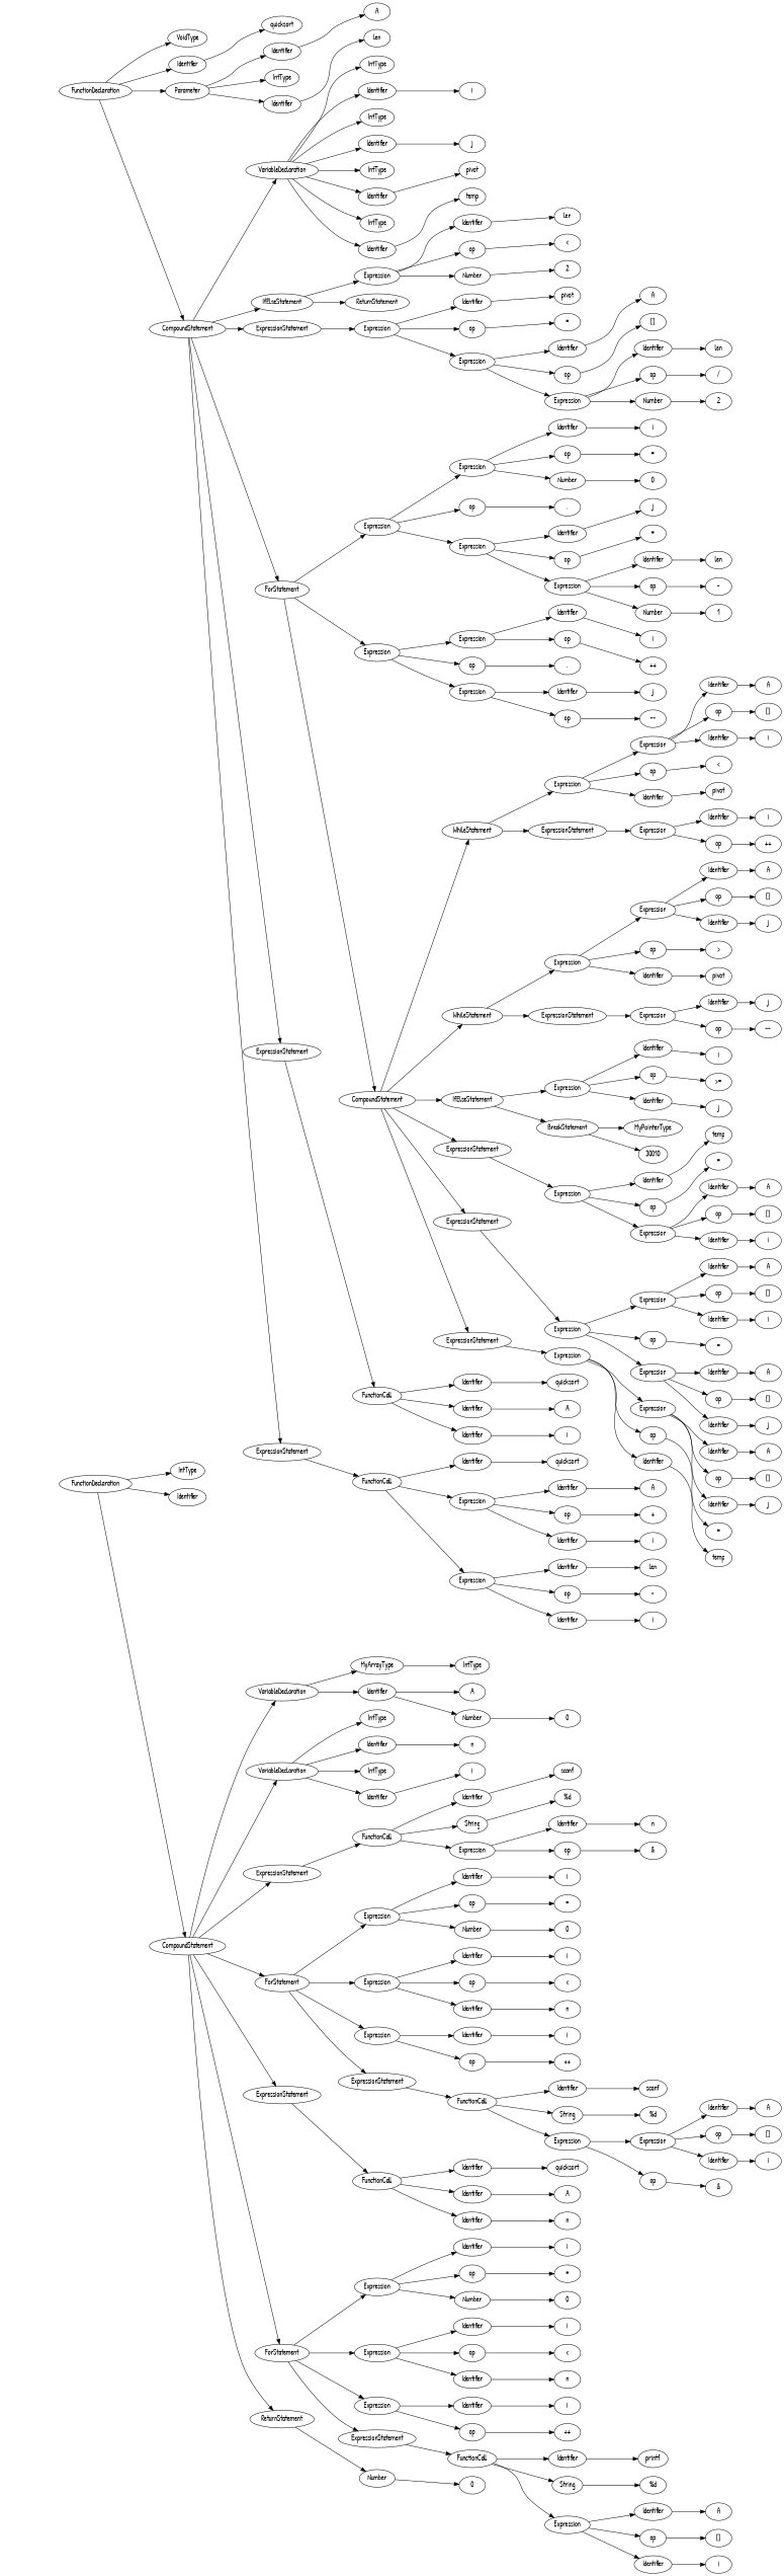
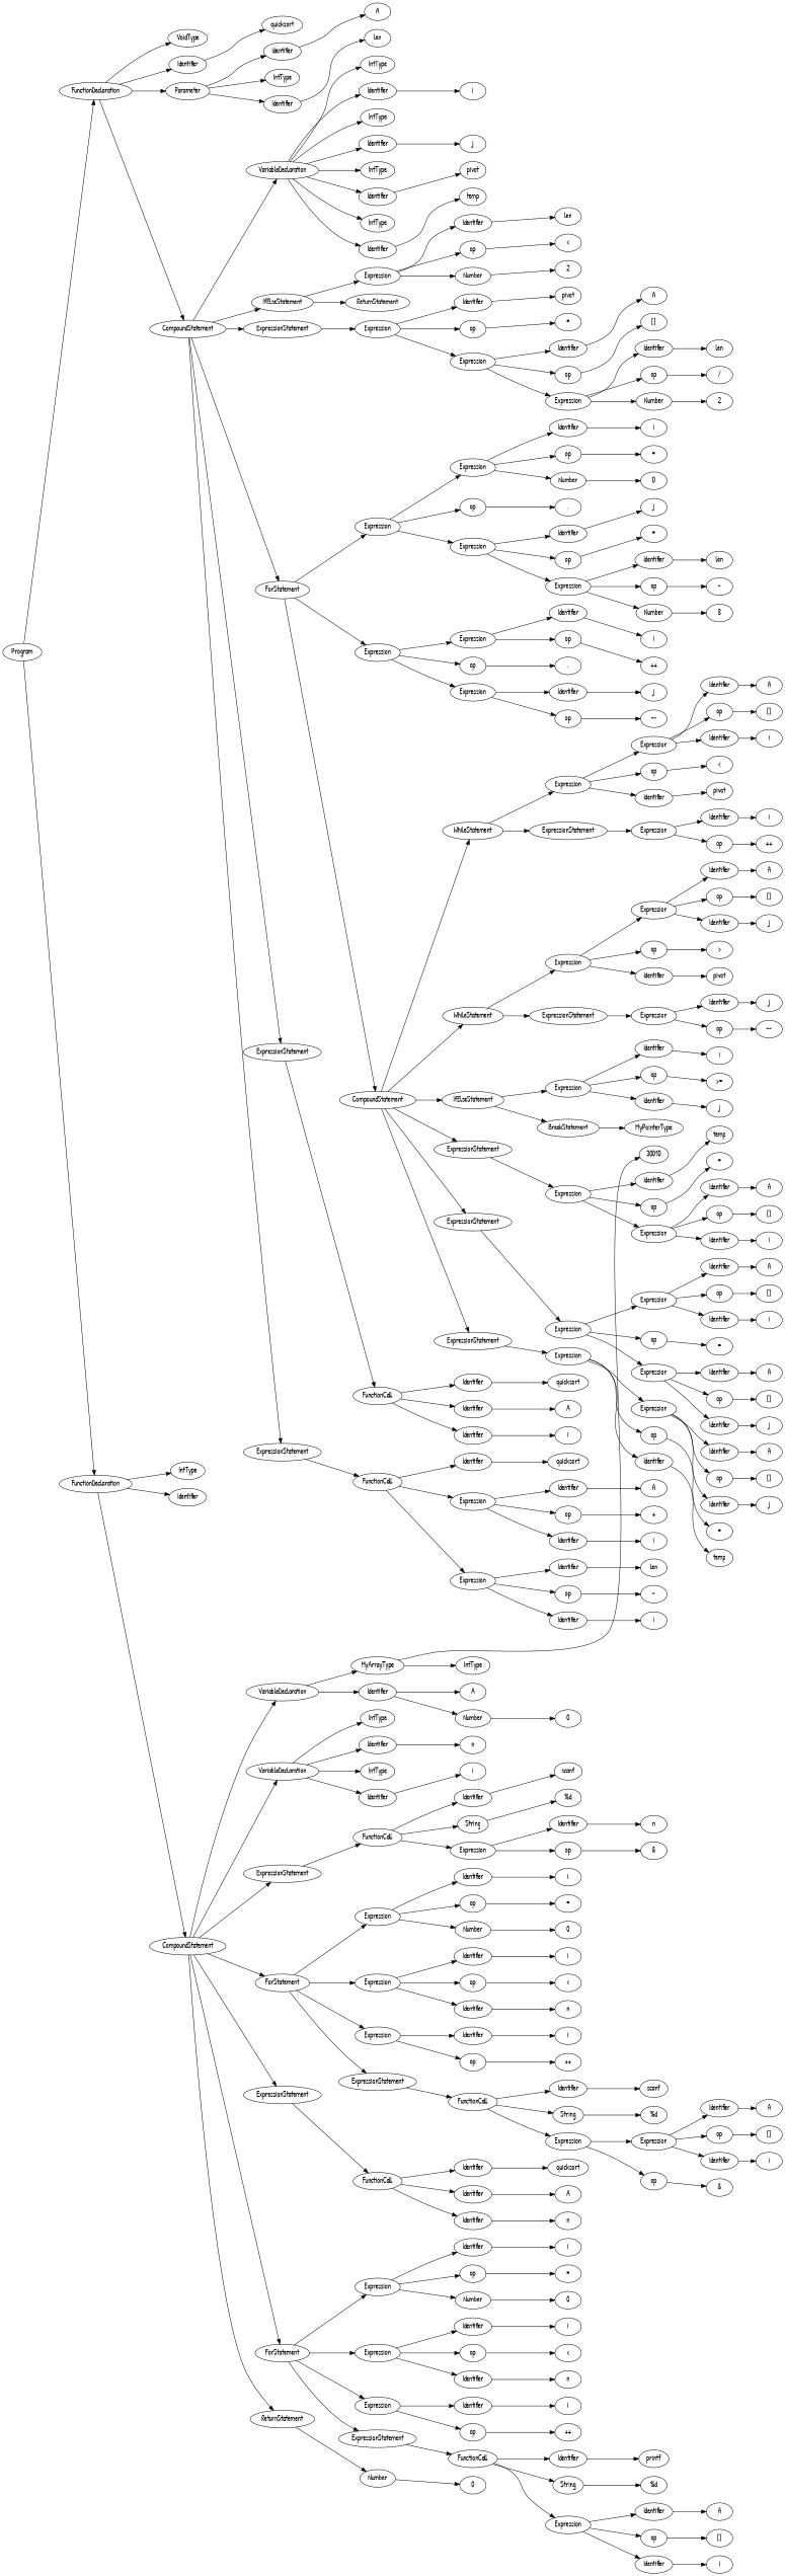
  digraph {
    fontname="Patrick Hand"
    rankdir=LR
    node [fontname="Patrick Hand"]
    edge [fontname="Patrick Hand"]
+   n1 [label=Program]
    n2 [label=FunctionDeclaration]
    n3 [label=FunctionDeclaration]
    n4 [label=VoidType]
    n5 [label=Identifier]
    n6 [label=Parameter]
    n7 [label=CompoundStatement]
    n8 [label=IntType]
    n9 [label=Identifier]
    n10 [label=CompoundStatement]
    n11 [label=quicksort]
    n12 [label=Identifier]
    n13 [label=IntType]
    n14 [label=Identifier]
    n15 [label=VariableDeclaration]
    n16 [label=IfElseStatement]
    n17 [label=ExpressionStatement]
    n18 [label=ForStatement]
    n19 [label=ExpressionStatement]
    n20 [label=ExpressionStatement]
    n21 [label=MyPointerType]
    n22 [label=A]
    n23 [label=len]
    n24 [label=IntType]
    n25 [label=Identifier]
    n26 [label=IntType]
    n27 [label=Identifier]
    n28 [label=IntType]
    n29 [label=Identifier]
    n30 [label=IntType]
    n31 [label=Identifier]
    n32 [label=Expression]
    n33 [label=ReturnStatement]
    n34 [label=Expression]
    n35 [label=Expression]
    n36 [label=Expression]
    n37 [label=CompoundStatement]
    n38 [label=FunctionCall]
    n39 [label=FunctionCall]
    n40 [label=i]
    n41 [label=j]
    n42 [label=pivot]
    n43 [label=temp]
    n44 [label=Identifier]
    n45 [label=op]
    n46 [label=Number]
    n47 [label=len]
    n48 [label="<"]
    n49 [label=2]
    n50 [label=Identifier]
    n51 [label=op]
    n52 [label=Expression]
    n53 [label=pivot]
    n54 [label="="]
    n55 [label=Identifier]
    n56 [label=op]
    n57 [label=Expression]
    n58 [label=A]
    n59 [label="[]"]
    n60 [label=Identifier]
    n61 [label=op]
    n62 [label=Number]
    n63 [label=len]
    n64 [label="/"]
    n65 [label=2]
    n66 [label=Expression]
    n67 [label=op]
    n68 [label=Expression]
    n69 [label=Expression]
    n70 [label=op]
    n71 [label=Expression]
    n72 [label=WhileStatement]
    n73 [label=WhileStatement]
    n74 [label=IfElseStatement]
    n75 [label=ExpressionStatement]
    n76 [label=ExpressionStatement]
    n77 [label=ExpressionStatement]
    n78 [label=Identifier]
    n79 [label=op]
    n80 [label=Number]
    n81 [label=","]
    n82 [label=Identifier]
    n83 [label=op]
    n84 [label=Expression]
    n85 [label=i]
    n86 [label="="]
    n87 [label=0]
    n88 [label=j]
    n89 [label="="]
    n90 [label=Identifier]
    n91 [label=op]
    n92 [label=Number]
    n93 [label=len]
    n94 [label="-"]
-   n95 [label=1]
+   n95 [label=8]
    n96 [label=Identifier]
    n97 [label=op]
    n98 [label=","]
    n99 [label=Identifier]
    n100 [label=op]
    n101 [label=i]
    n102 [label="++"]
    n103 [label=j]
    n104 [label="--"]
    n105 [label=Expression]
    n106 [label=ExpressionStatement]
    n107 [label=Expression]
    n108 [label=ExpressionStatement]
    n109 [label=Expression]
    n110 [label=BreakStatement]
    n111 [label=Expression]
    n112 [label=Expression]
    n113 [label=Expression]
    n114 [label=Expression]
    n115 [label=op]
    n116 [label=Identifier]
    n117 [label=Expression]
    n118 [label=Identifier]
    n119 [label=op]
    n120 [label=Identifier]
    n121 [label="<"]
    n122 [label=pivot]
    n123 [label=A]
    n124 [label="[]"]
    n125 [label=i]
    n126 [label=Identifier]
    n127 [label=op]
    n128 [label=i]
    n129 [label="++"]
    n130 [label=Expression]
    n131 [label=op]
    n132 [label=Identifier]
    n133 [label=Expression]
    n134 [label=Identifier]
    n135 [label=op]
    n136 [label=Identifier]
    n137 [label=">"]
    n138 [label=pivot]
    n139 [label=A]
    n140 [label="[]"]
    n141 [label=j]
    n142 [label=Identifier]
    n143 [label=op]
    n144 [label=j]
    n145 [label="--"]
    n146 [label=Identifier]
    n147 [label=op]
    n148 [label=Identifier]
    n149 [label=i]
    n150 [label=">="]
    n151 [label=j]
    n152 [label=Identifier]
    n153 [label=op]
    n154 [label=Expression]
    n155 [label=temp]
    n156 [label="="]
    n157 [label=Identifier]
    n158 [label=op]
    n159 [label=Identifier]
    n160 [label=A]
    n161 [label="[]"]
    n162 [label=i]
    n163 [label=Expression]
    n164 [label=op]
    n165 [label=Expression]
    n166 [label=Identifier]
    n167 [label=op]
    n168 [label=Identifier]
    n169 [label="="]
    n170 [label=Identifier]
    n171 [label=op]
    n172 [label=Identifier]
    n173 [label=A]
    n174 [label="[]"]
    n175 [label=i]
    n176 [label=A]
    n177 [label="[]"]
    n178 [label=j]
    n179 [label=Expression]
    n180 [label=op]
    n181 [label=Identifier]
    n182 [label=Identifier]
    n183 [label=op]
    n184 [label=Identifier]
    n185 [label="="]
    n186 [label=temp]
    n187 [label=A]
    n188 [label="[]"]
    n189 [label=j]
    n190 [label=Identifier]
    n191 [label=Identifier]
    n192 [label=Identifier]
    n193 [label=quicksort]
    n194 [label=A]
    n195 [label=i]
    n196 [label=Identifier]
    n197 [label=Expression]
    n198 [label=Expression]
    n199 [label=quicksort]
    n200 [label=Identifier]
    n201 [label=op]
    n202 [label=Identifier]
    n203 [label=Identifier]
    n204 [label=op]
    n205 [label=Identifier]
    n206 [label=A]
    n207 [label="+"]
    n208 [label=i]
    n209 [label=len]
    n210 [label="-"]
    n211 [label=i]
    n212 [label=VariableDeclaration]
    n213 [label=VariableDeclaration]
    n214 [label=ExpressionStatement]
    n215 [label=ForStatement]
    n216 [label=ExpressionStatement]
    n217 [label=ForStatement]
    n218 [label=ReturnStatement]
    n219 [label=MyArrayType]
    n220 [label=Identifier]
    n221 [label=IntType]
    n222 [label=Identifier]
    n223 [label=IntType]
    n224 [label=Identifier]
    n225 [label=FunctionCall]
    n226 [label=Expression]
    n227 [label=Expression]
    n228 [label=Expression]
    n229 [label=ExpressionStatement]
    n230 [label=FunctionCall]
    n231 [label=Expression]
    n232 [label=Expression]
    n233 [label=Expression]
    n234 [label=ExpressionStatement]
    n235 [label=Number]
    n236 [label=30010]
    n237 [label=IntType]
    n238 [label=A]
    n239 [label=Number]
    n240 [label=0]
    n241 [label=n]
    n242 [label=i]
    n243 [label=Identifier]
    n244 [label=String]
    n245 [label=Expression]
    n246 [label=scanf]
    n247 [label="%d"]
    n248 [label=Identifier]
    n249 [label=op]
    n250 [label=n]
    n251 [label="&"]
    n252 [label=Identifier]
    n253 [label=op]
    n254 [label=Number]
    n255 [label=Identifier]
    n256 [label=op]
    n257 [label=Identifier]
    n258 [label=Identifier]
    n259 [label=op]
    n260 [label=FunctionCall]
    n261 [label=i]
    n262 [label="="]
    n263 [label=0]
    n264 [label=i]
    n265 [label="<"]
    n266 [label=n]
    n267 [label=i]
    n268 [label="++"]
    n269 [label=Identifier]
    n270 [label=String]
    n271 [label=Expression]
    n272 [label=scanf]
    n273 [label="%d"]
    n274 [label=Expression]
    n275 [label=op]
    n276 [label=Identifier]
    n277 [label=op]
    n278 [label=Identifier]
    n279 [label="&"]
    n280 [label=A]
    n281 [label="[]"]
    n282 [label=i]
    n283 [label=Identifier]
    n284 [label=Identifier]
    n285 [label=Identifier]
    n286 [label=quicksort]
    n287 [label=A]
    n288 [label=n]
    n289 [label=Identifier]
    n290 [label=op]
    n291 [label=Number]
    n292 [label=Identifier]
    n293 [label=op]
    n294 [label=Identifier]
    n295 [label=Identifier]
    n296 [label=op]
    n297 [label=FunctionCall]
    n298 [label=i]
    n299 [label="="]
    n300 [label=0]
    n301 [label=i]
    n302 [label="<"]
    n303 [label=n]
    n304 [label=i]
    n305 [label="++"]
    n306 [label=Identifier]
    n307 [label=String]
    n308 [label=Expression]
    n309 [label=printf]
    n310 [label="%d\n"]
    n311 [label=Identifier]
    n312 [label=op]
    n313 [label=Identifier]
    n314 [label=A]
    n315 [label="[]"]
    n316 [label=i]
    n317 [label=0]
+   n1 -> n2
+   n1 -> n3
    n2 -> n4
    n2 -> n5
    n2 -> n6
    n2 -> n7
    n3 -> n8
    n3 -> n9
    n3 -> n10
    n5 -> n11
    n6 -> n12
    n6 -> n13
    n6 -> n14
    n7 -> n15
    n7 -> n16
    n7 -> n17
    n7 -> n18
    n7 -> n19
    n7 -> n20
    n10 -> n212
    n10 -> n213
    n10 -> n214
    n10 -> n215
    n10 -> n216
    n10 -> n217
    n10 -> n218
    n12 -> n22
    n14 -> n23
    n15 -> n24
    n15 -> n25
    n15 -> n26
    n15 -> n27
    n15 -> n28
    n15 -> n29
    n15 -> n30
    n15 -> n31
    n16 -> n32
    n16 -> n33
    n17 -> n34
    n18 -> n35
    n18 -> n36
    n18 -> n37
    n19 -> n38
    n20 -> n39
    n25 -> n40
    n27 -> n41
    n29 -> n42
    n31 -> n43
    n32 -> n44
    n32 -> n45
    n32 -> n46
    n34 -> n50
    n34 -> n51
    n34 -> n52
    n35 -> n66
    n35 -> n67
    n35 -> n68
    n36 -> n69
    n36 -> n70
    n36 -> n71
    n37 -> n72
    n37 -> n73
    n37 -> n74
    n37 -> n75
    n37 -> n76
    n37 -> n77
    n38 -> n190
    n38 -> n191
    n38 -> n192
    n39 -> n196
    n39 -> n197
    n39 -> n198
    n44 -> n47
    n45 -> n48
    n46 -> n49
    n50 -> n53
    n51 -> n54
    n52 -> n55
    n52 -> n56
    n52 -> n57
    n55 -> n58
    n56 -> n59
    n57 -> n60
    n57 -> n61
    n57 -> n62
    n60 -> n63
    n61 -> n64
    n62 -> n65
    n66 -> n78
    n66 -> n79
    n66 -> n80
    n67 -> n81
    n68 -> n82
    n68 -> n83
    n68 -> n84
    n69 -> n96
    n69 -> n97
    n70 -> n98
    n71 -> n99
    n71 -> n100
    n72 -> n105
    n72 -> n106
    n73 -> n107
    n73 -> n108
    n74 -> n109
    n74 -> n110
    n75 -> n111
    n76 -> n112
    n77 -> n113
    n78 -> n85
    n79 -> n86
    n80 -> n87
    n82 -> n88
    n83 -> n89
    n84 -> n90
    n84 -> n91
    n84 -> n92
    n90 -> n93
    n91 -> n94
    n92 -> n95
    n96 -> n101
    n97 -> n102
    n99 -> n103
    n100 -> n104
    n105 -> n114
    n105 -> n115
    n105 -> n116
    n106 -> n117
    n107 -> n130
    n107 -> n131
    n107 -> n132
    n108 -> n133
    n109 -> n146
    n109 -> n147
    n109 -> n148
    n110 -> n21
    n111 -> n152
    n111 -> n153
    n111 -> n154
    n112 -> n163
    n112 -> n164
    n112 -> n165
    n113 -> n179
    n113 -> n180
    n113 -> n181
    n114 -> n118
    n114 -> n119
    n114 -> n120
    n115 -> n121
    n116 -> n122
    n117 -> n126
    n117 -> n127
    n118 -> n123
    n119 -> n124
    n120 -> n125
    n126 -> n128
    n127 -> n129
    n130 -> n134
    n130 -> n135
    n130 -> n136
    n131 -> n137
    n132 -> n138
    n133 -> n142
    n133 -> n143
    n134 -> n139
    n135 -> n140
    n136 -> n141
    n142 -> n144
    n143 -> n145
    n146 -> n149
    n147 -> n150
    n148 -> n151
    n152 -> n155
    n153 -> n156
    n154 -> n157
    n154 -> n158
    n154 -> n159
    n157 -> n160
    n158 -> n161
    n159 -> n162
    n163 -> n166
    n163 -> n167
    n163 -> n168
    n164 -> n169
    n165 -> n170
    n165 -> n171
    n165 -> n172
    n166 -> n173
    n167 -> n174
    n168 -> n175
    n170 -> n176
    n171 -> n177
    n172 -> n178
    n179 -> n182
    n179 -> n183
    n179 -> n184
    n180 -> n185
    n181 -> n186
    n182 -> n187
    n183 -> n188
    n184 -> n189
    n190 -> n193
    n191 -> n194
    n192 -> n195
    n196 -> n199
    n197 -> n200
    n197 -> n201
    n197 -> n202
    n198 -> n203
    n198 -> n204
    n198 -> n205
    n200 -> n206
    n201 -> n207
    n202 -> n208
    n203 -> n209
    n204 -> n210
    n205 -> n211
    n212 -> n219
    n212 -> n220
    n213 -> n221
    n213 -> n222
    n213 -> n223
    n213 -> n224
    n214 -> n225
    n215 -> n226
    n215 -> n227
    n215 -> n228
    n215 -> n229
    n216 -> n230
    n217 -> n231
    n217 -> n232
    n217 -> n233
    n217 -> n234
    n218 -> n235
-   n110 -> n236
+   n219 -> n236
    n219 -> n237
    n220 -> n238
    n220 -> n239
    n222 -> n241
    n224 -> n242
    n225 -> n243
    n225 -> n244
    n225 -> n245
    n226 -> n252
    n226 -> n253
    n226 -> n254
    n227 -> n255
    n227 -> n256
    n227 -> n257
    n228 -> n258
    n228 -> n259
    n229 -> n260
    n230 -> n283
    n230 -> n284
    n230 -> n285
    n231 -> n289
    n231 -> n290
    n231 -> n291
    n232 -> n292
    n232 -> n293
    n232 -> n294
    n233 -> n295
    n233 -> n296
    n234 -> n297
    n235 -> n317
    n239 -> n240
    n243 -> n246
    n244 -> n247
    n245 -> n248
    n245 -> n249
    n248 -> n250
    n249 -> n251
    n252 -> n261
    n253 -> n262
    n254 -> n263
    n255 -> n264
    n256 -> n265
    n257 -> n266
    n258 -> n267
    n259 -> n268
    n260 -> n269
    n260 -> n270
    n260 -> n271
    n269 -> n272
    n270 -> n273
    n271 -> n274
    n271 -> n275
    n274 -> n276
    n274 -> n277
    n274 -> n278
    n275 -> n279
    n276 -> n280
    n277 -> n281
    n278 -> n282
    n283 -> n286
    n284 -> n287
    n285 -> n288
    n289 -> n298
    n290 -> n299
    n291 -> n300
    n292 -> n301
    n293 -> n302
    n294 -> n303
    n295 -> n304
    n296 -> n305
    n297 -> n306
    n297 -> n307
    n297 -> n308
    n306 -> n309
    n307 -> n310
    n308 -> n311
    n308 -> n312
    n308 -> n313
    n311 -> n314
    n312 -> n315
    n313 -> n316
  }
